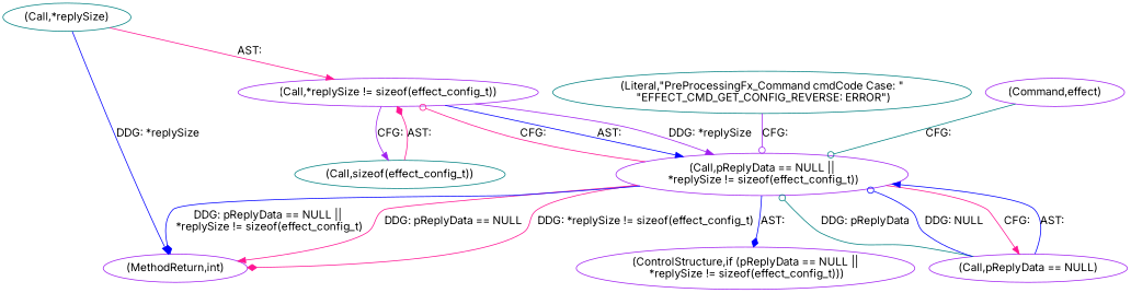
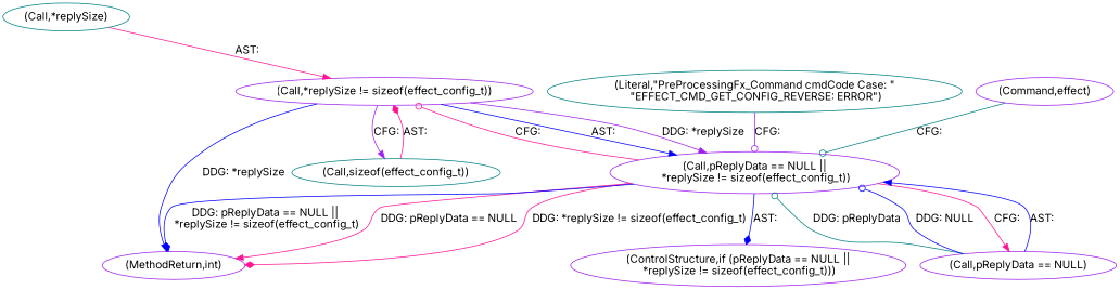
  digraph {
    fontname=Inter
    node [color=purple fontname=Inter]
    edge [arrowhead=normal color=blue fontname=Inter]
    n1 [label="(Call,*replySize != sizeof(effect_config_t))"]
    n2 [label="(Call,pReplyData == NULL ||\n *replySize != sizeof(effect_config_t))"]
    n3 [color=teal label="(Call,sizeof(effect_config_t))"]
    n4 [label="(MethodReturn,int)"]
    n5 [label="(ControlStructure,if (pReplyData == NULL ||\n *replySize != sizeof(effect_config_t)))"]
    n6 [label="(Call,pReplyData == NULL)"]
    n7 [label="(Command,effect)"]
    n8 [color=teal label="(Literal,\"PreProcessingFx_Command cmdCode Case: \"\n \"EFFECT_CMD_GET_CONFIG_REVERSE: ERROR\")"]
    n9 [color=teal label="(Call,*replySize)"]
    n1 -> n2 [label="AST: "]
    n1 -> n2 [color=purple label="DDG: *replySize"]
    n1 -> n3 [color=purple label="CFG: "]
-   n9 -> n4 [label="DDG: *replySize"]
+   n1 -> n4 [label="DDG: *replySize"]
    n2 -> n1 [arrowhead=odot color=deeppink label="CFG: "]
    n2 -> n4 [color=deeppink label="DDG: pReplyData == NULL"]
    n2 -> n4 [arrowhead=diamond color=deeppink label="DDG: *replySize != sizeof(effect_config_t)"]
    n2 -> n4 [arrowhead=diamond label="DDG: pReplyData == NULL ||\n *replySize != sizeof(effect_config_t)"]
    n2 -> n5 [arrowhead=diamond label="AST: "]
    n2 -> n6 [color=deeppink label="CFG: "]
    n3 -> n1 [arrowhead=diamond color=deeppink label="AST: "]
    n6 -> n2 [label="AST: "]
    n6 -> n2 [arrowhead=odot color=teal label="DDG: pReplyData"]
    n6 -> n2 [arrowhead=odot label="DDG: NULL"]
    n7 -> n2 [arrowhead=odot color=teal label="CFG: "]
    n8 -> n2 [arrowhead=odot color=purple label="CFG: "]
    n9 -> n1 [color=deeppink label="AST: "]
  }
